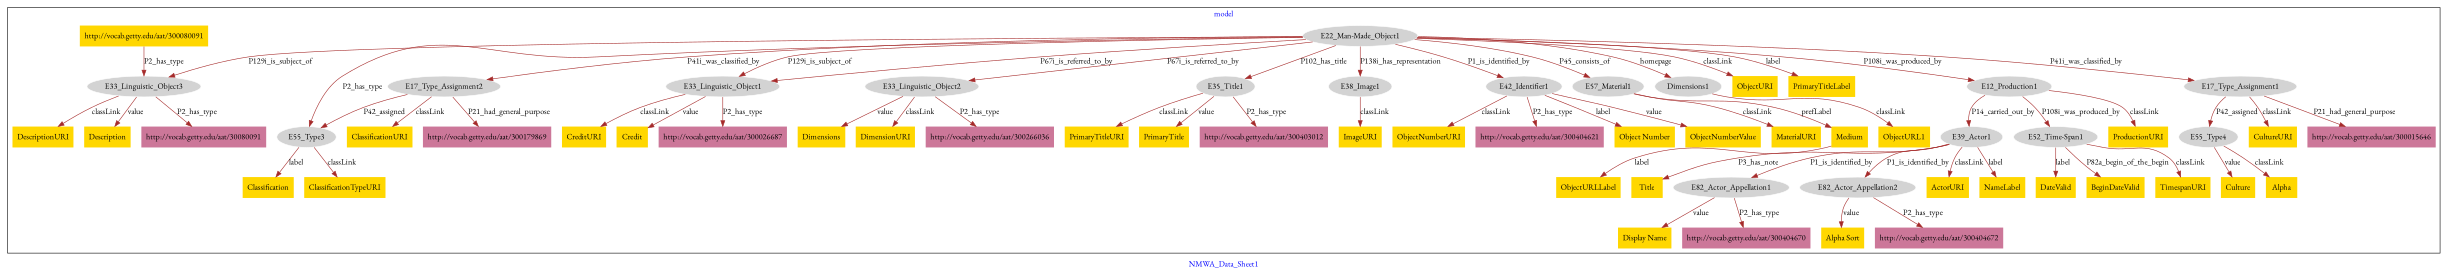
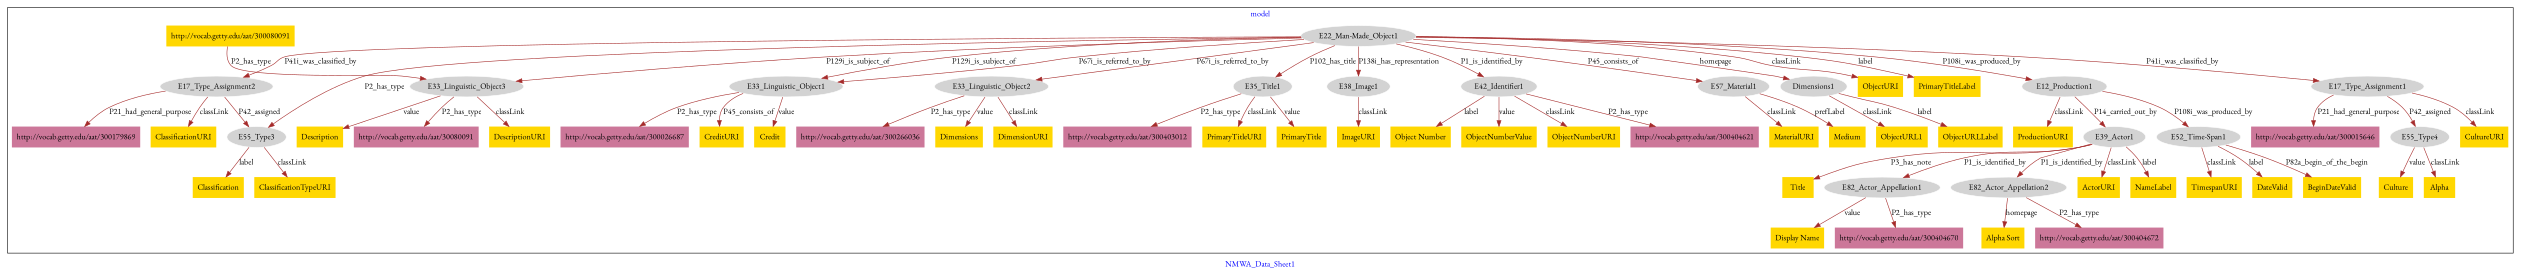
  digraph {
    fontcolor=blue
    fontname="EB Garamond"
    label=NMWA_Data_Sheet1
    remincross=true
    node [fillcolor=gold fontname="EB Garamond" style=filled shape=plaintext]
    edge [color=brown fontcolor=black fontname="EB Garamond"]
    n1 [color=white fillcolor=lightgray label=E12_Production1 shape=""]
    n2 [color=white fillcolor=lightgray label=E39_Actor1 shape=""]
    n3 [color=white fillcolor=lightgray label="E52_Time-Span1" shape=""]
    n4 [color=white fillcolor=lightgray label=E17_Type_Assignment1 shape=""]
    n5 [color=white fillcolor=lightgray label=E55_Type4 shape=""]
    n6 [color=white fillcolor=lightgray label=E17_Type_Assignment2 shape=""]
    n7 [color=white fillcolor=lightgray label=E55_Type3 shape=""]
    n8 [color=white fillcolor=lightgray label="E22_Man-Made_Object1" shape=""]
    n9 [color=white fillcolor=lightgray label=E33_Linguistic_Object1 shape=""]
    n10 [color=white fillcolor=lightgray label=E33_Linguistic_Object2 shape=""]
    n11 [color=white fillcolor=lightgray label=E33_Linguistic_Object3 shape=""]
    n12 [color=white fillcolor=lightgray label=E35_Title1 shape=""]
    n13 [color=white fillcolor=lightgray label=E38_Image1 shape=""]
    n14 [color=white fillcolor=lightgray label=E42_Identifier1 shape=""]
    n15 [color=white fillcolor=lightgray label=E57_Material1 shape=""]
    n16 [color=white fillcolor=lightgray label=Dimensions1 shape=""]
    n17 [color=white fillcolor=lightgray label=E82_Actor_Appellation1 shape=""]
    n18 [color=white fillcolor=lightgray label=E82_Actor_Appellation2 shape=""]
    n19 [label=ActorURI]
    n20 [label=CreditURI]
    n21 [label=Classification]
    n22 [label=Culture]
    n23 [label="Display Name"]
    n24 [label="Alpha Sort"]
    n25 [label=ImageURI]
    n26 [label=NameLabel]
    n27 [label=ClassificationTypeURI]
    n28 [label="Object Number"]
    n29 [label=Credit]
    n30 [label=ClassificationURI]
    n31 [label=DescriptionURI]
    n32 [label=PrimaryTitleURI]
    n33 [label=ObjectURI]
    n34 [label=ObjectNumberValue]
    n35 [label=MaterialURI]
    n36 [label=DateValid]
    n37 [label=BeginDateValid]
    n38 [label=ObjectNumberURI]
    n39 [label=ProductionURI]
    n40 [label=Dimensions]
    n41 [label=Description]
    n42 [label=Medium]
    n43 [label=Title]
    n44 [label=CultureURI]
    n45 [label=ObjectURL1]
    n46 [label=Alpha]
    n47 [label=ObjectURLLabel]
    n48 [label=DimensionURI]
    n49 [label=PrimaryTitle]
    n50 [label=PrimaryTitleLabel]
    n51 [label=TimespanURI]
    n52 [fillcolor="#CC7799" label="http://vocab.getty.edu/aat/300266036"]
    n53 [fillcolor="#CC7799" label="http://vocab.getty.edu/aat/300404672"]
    n54 [fillcolor="#CC7799" label="http://vocab.getty.edu/aat/300026687"]
    n55 [fillcolor="#CC7799" label="http://vocab.getty.edu/aat/300404621"]
    n56 [fillcolor="#CC7799" label="http://vocab.getty.edu/aat/300403012"]
    n57 [fillcolor="#CC7799" label="http://vocab.getty.edu/aat/300179869"]
    n58 [fillcolor="#CC7799" label="http://vocab.getty.edu/aat/300015646"]
    n59 [fillcolor="#CC7799" label="http://vocab.getty.edu/aat/300404670"]
    n60 [label="http://vocab.getty.edu/aat/300080091"]
    n61 [fillcolor="#CC7799" label="http://vocab.getty.edu/aat/30080091"]
    subgraph cluster_1 {
      label=model
      n1
      n2
      n3
      n4
      n5
      n6
      n7
      n8
      n9
      n10
      n11
      n12
      n13
      n14
      n15
      n16
      n17
      n18
      n19
      n20
      n21
      n22
      n23
      n24
      n25
      n26
      n27
      n28
      n29
      n30
      n31
      n32
      n33
      n34
      n35
      n36
      n37
      n38
      n39
      n40
      n41
      n42
      n43
      n44
      n45
      n46
      n47
      n48
      n49
      n50
      n51
      n52
      n53
      n54
      n55
      n56
      n57
      n58
      n59
      n60
      n61
    }
    n1 -> n2 [label=P14_carried_out_by]
    n1 -> n3 [label=P108i_was_produced_by]
    n1 -> n39 [label=classLink]
    n2 -> n17 [label=P1_is_identified_by]
    n2 -> n18 [label=P1_is_identified_by]
    n2 -> n19 [label=classLink]
    n2 -> n26 [label=label]
    n2 -> n43 [label=P3_has_note]
    n3 -> n36 [label=label]
    n3 -> n37 [label=P82a_begin_of_the_begin]
    n3 -> n51 [label=classLink]
    n4 -> n5 [label=P42_assigned]
    n4 -> n44 [label=classLink]
    n4 -> n58 [label=P21_had_general_purpose]
    n5 -> n22 [label=value]
    n5 -> n46 [label=classLink]
    n6 -> n7 [label=P42_assigned]
    n6 -> n30 [label=classLink]
    n6 -> n57 [label=P21_had_general_purpose]
    n7 -> n21 [label=label]
    n7 -> n27 [label=classLink]
    n8 -> n1 [label=P108i_was_produced_by]
    n8 -> n4 [label=P41i_was_classified_by]
    n8 -> n6 [label=P41i_was_classified_by]
    n8 -> n7 [label=P2_has_type]
    n8 -> n9 [label=P129i_is_subject_of]
    n8 -> n9 [label=P67i_is_referred_to_by]
    n8 -> n10 [label=P67i_is_referred_to_by]
    n8 -> n11 [label=P129i_is_subject_of]
    n8 -> n12 [label=P102_has_title]
    n8 -> n13 [label=P138i_has_representation]
    n8 -> n14 [label=P1_is_identified_by]
    n8 -> n15 [label=P45_consists_of]
    n8 -> n16 [label=homepage]
    n8 -> n33 [label=classLink]
    n8 -> n50 [label=label]
-   n9 -> n20 [label=classLink]
+   n9 -> n20 [label=P45_consists_of]
    n9 -> n29 [label=value]
    n9 -> n54 [label=P2_has_type]
    n10 -> n40 [label=value]
    n10 -> n48 [label=classLink]
    n10 -> n52 [label=P2_has_type]
    n11 -> n31 [label=classLink]
    n11 -> n41 [label=value]
    n11 -> n61 [label=P2_has_type]
    n12 -> n32 [label=classLink]
    n12 -> n49 [label=value]
    n12 -> n56 [label=P2_has_type]
    n13 -> n25 [label=classLink]
    n14 -> n28 [label=label]
    n14 -> n34 [label=value]
    n14 -> n38 [label=classLink]
    n14 -> n55 [label=P2_has_type]
    n15 -> n35 [label=classLink]
    n15 -> n42 [label=prefLabel]
    n16 -> n45 [label=classLink]
-   n42 -> n47 [label=label]
+   n16 -> n47 [label=label]
    n17 -> n23 [label=value]
    n17 -> n59 [label=P2_has_type]
-   n18 -> n24 [label=value]
+   n18 -> n24 [label=homepage]
    n18 -> n53 [label=P2_has_type]
    n60 -> n11 [label=P2_has_type]
  }
